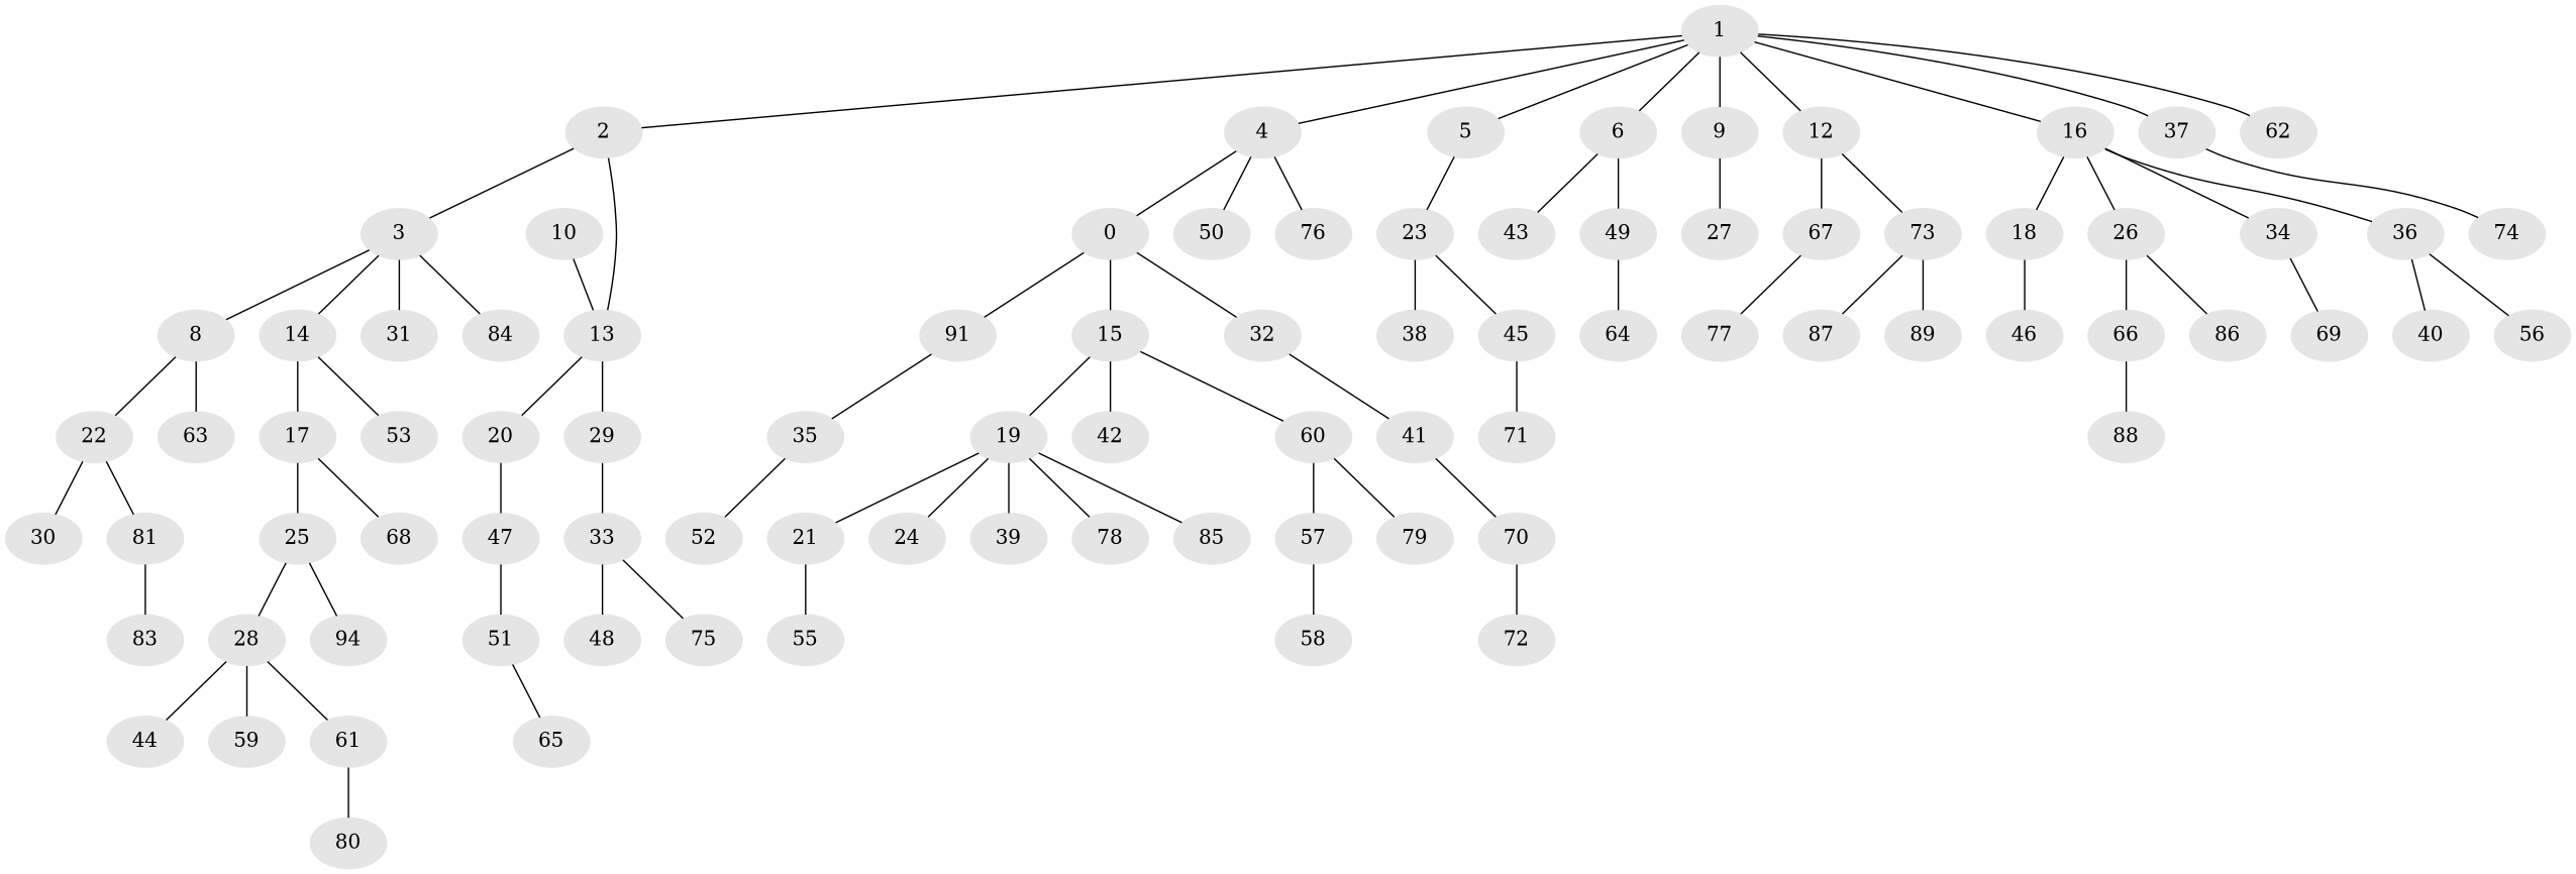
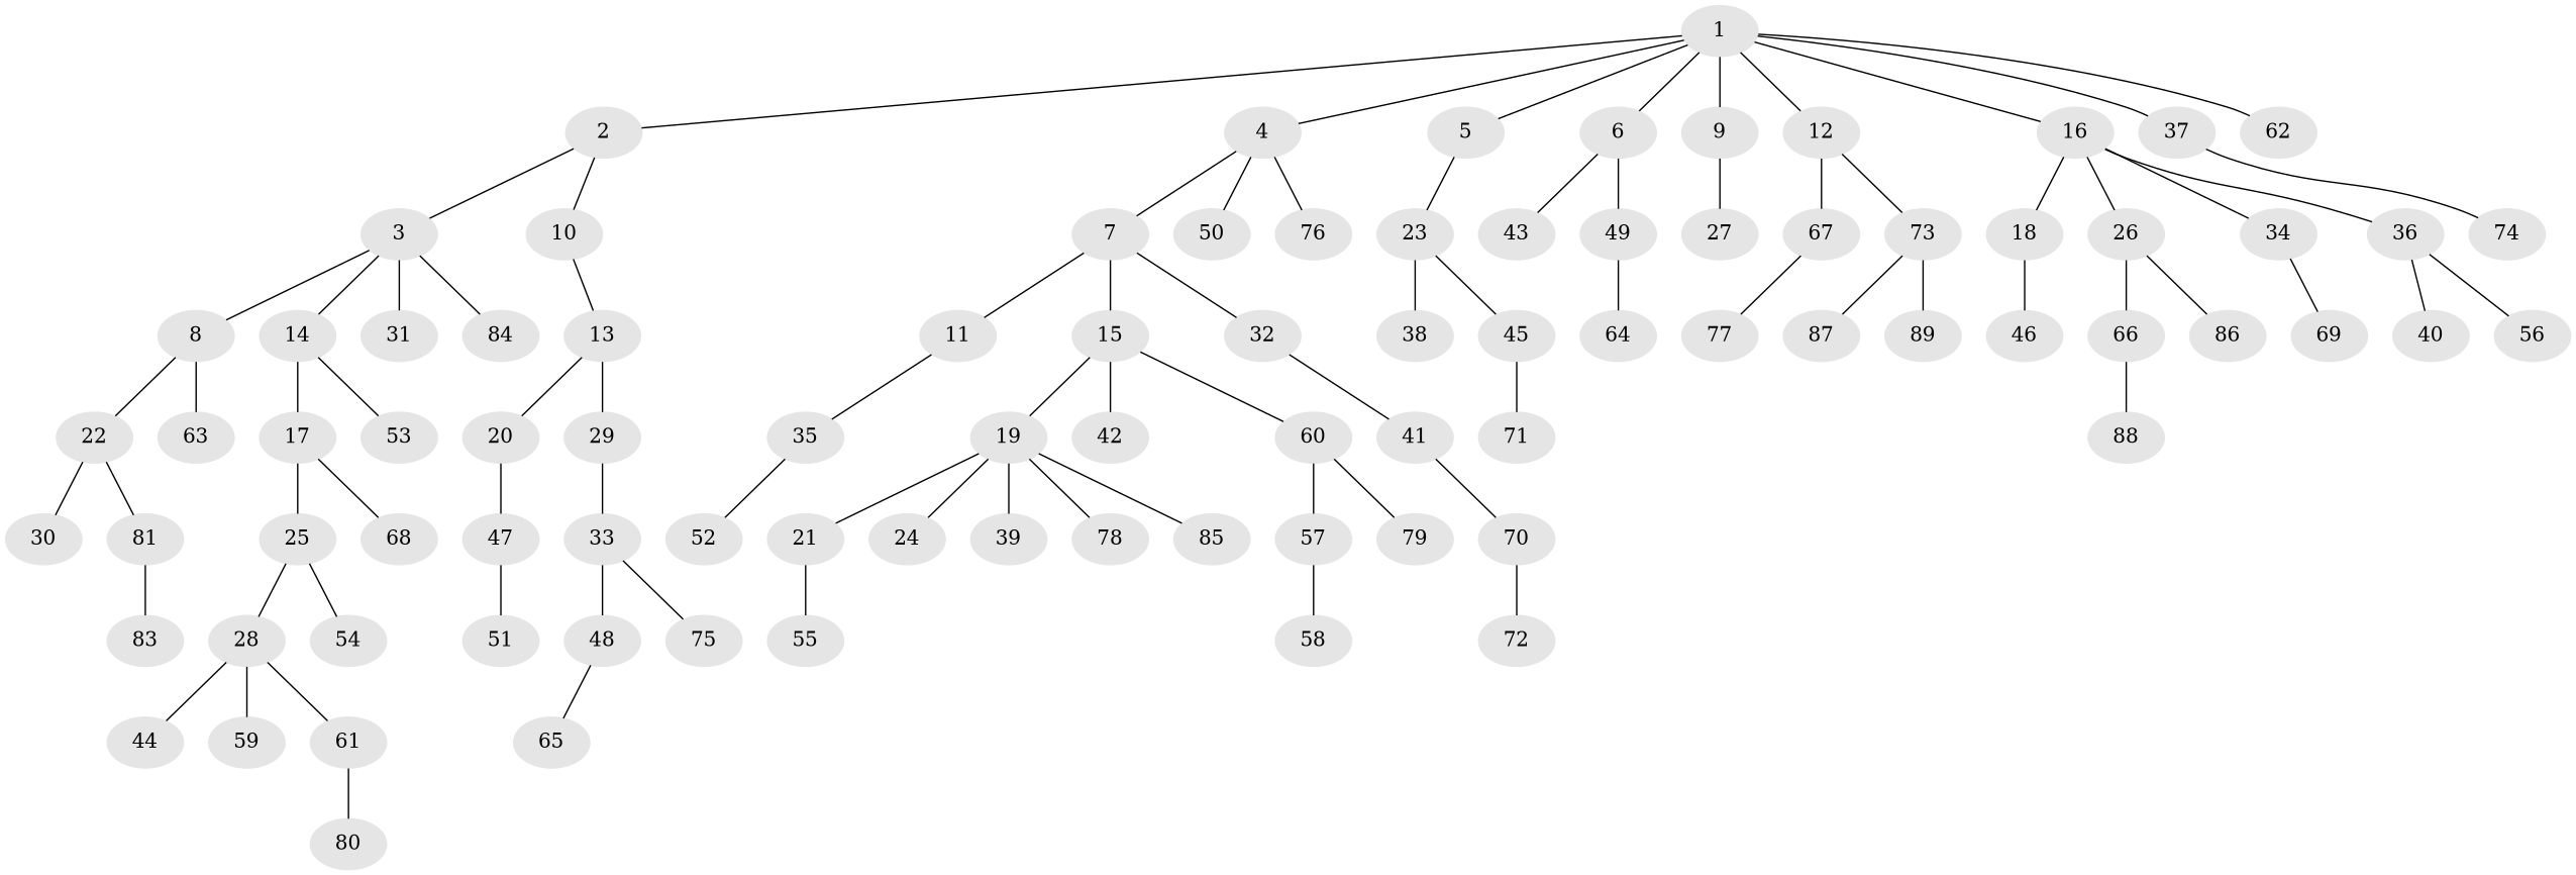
  graph {
    node [color=gray90 style=filled]
    1
    2
    4
    5
    6
    9
    12
    16
    37
    62
    3
    10
-   7 [label=0]
+   7
    50
    76
    23
    43
    49
    27
    67
    73
    18
    26
    34
    36
    74
    8
    14
    31
    84
    13
    22
    63
    17
    53
-   11 [label=91]
+   11
    15
    32
    38
    45
    64
    35
    19
    42
    60
    41
    30
    81
    20
    29
    52
    77
    87
    89
    47
    33
    25
    68
    21
    24
    39
    78
    85
    57
    79
    46
    66
    86
    69
    40
    56
    28
-   54 [label=94]
+   54
    55
    51
    83
    71
    44
    59
    61
    88
    80
    48
    75
    70
    72
    58
    65
    1 -- 2
    1 -- 4
    1 -- 5
    1 -- 6
    1 -- 9
    1 -- 12
    1 -- 16
    1 -- 37
    1 -- 62
    2 -- 3
-   2 -- 13
+   2 -- 10
    4 -- 7
    4 -- 50
    4 -- 76
    5 -- 23
    6 -- 43
    6 -- 49
    9 -- 27
    12 -- 67
    12 -- 73
    16 -- 18
    16 -- 26
    16 -- 34
    16 -- 36
    37 -- 74
    3 -- 8
    3 -- 14
    3 -- 31
    3 -- 84
    10 -- 13
    7 -- 11
    7 -- 15
    7 -- 32
    23 -- 38
    23 -- 45
    49 -- 64
    67 -- 77
    73 -- 87
    73 -- 89
    18 -- 46
    26 -- 66
    26 -- 86
    34 -- 69
    36 -- 40
    36 -- 56
    8 -- 22
    8 -- 63
    14 -- 17
    14 -- 53
    13 -- 20
    13 -- 29
    22 -- 30
    22 -- 81
    17 -- 25
    17 -- 68
    11 -- 35
    15 -- 19
    15 -- 42
    15 -- 60
    32 -- 41
    45 -- 71
    35 -- 52
    19 -- 21
    19 -- 24
    19 -- 39
    19 -- 78
    19 -- 85
    60 -- 57
    60 -- 79
    41 -- 70
    81 -- 83
    20 -- 47
    29 -- 33
    47 -- 51
    33 -- 48
    33 -- 75
    25 -- 28
    25 -- 54
    21 -- 55
    57 -- 58
    66 -- 88
    28 -- 44
    28 -- 59
    28 -- 61
-   51 -- 65
+   48 -- 65
    61 -- 80
    70 -- 72
  }
